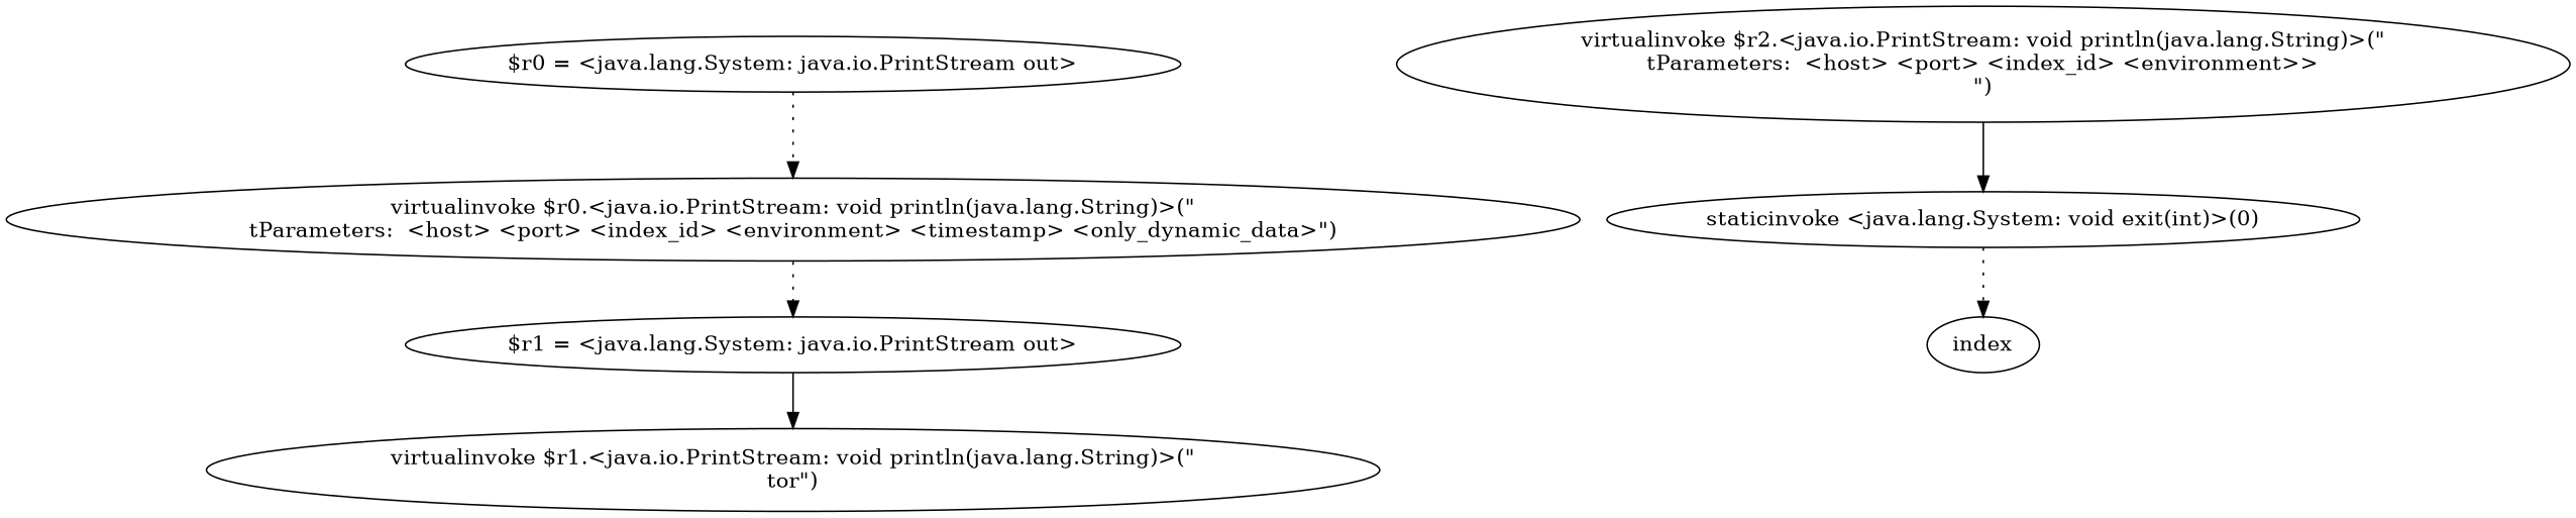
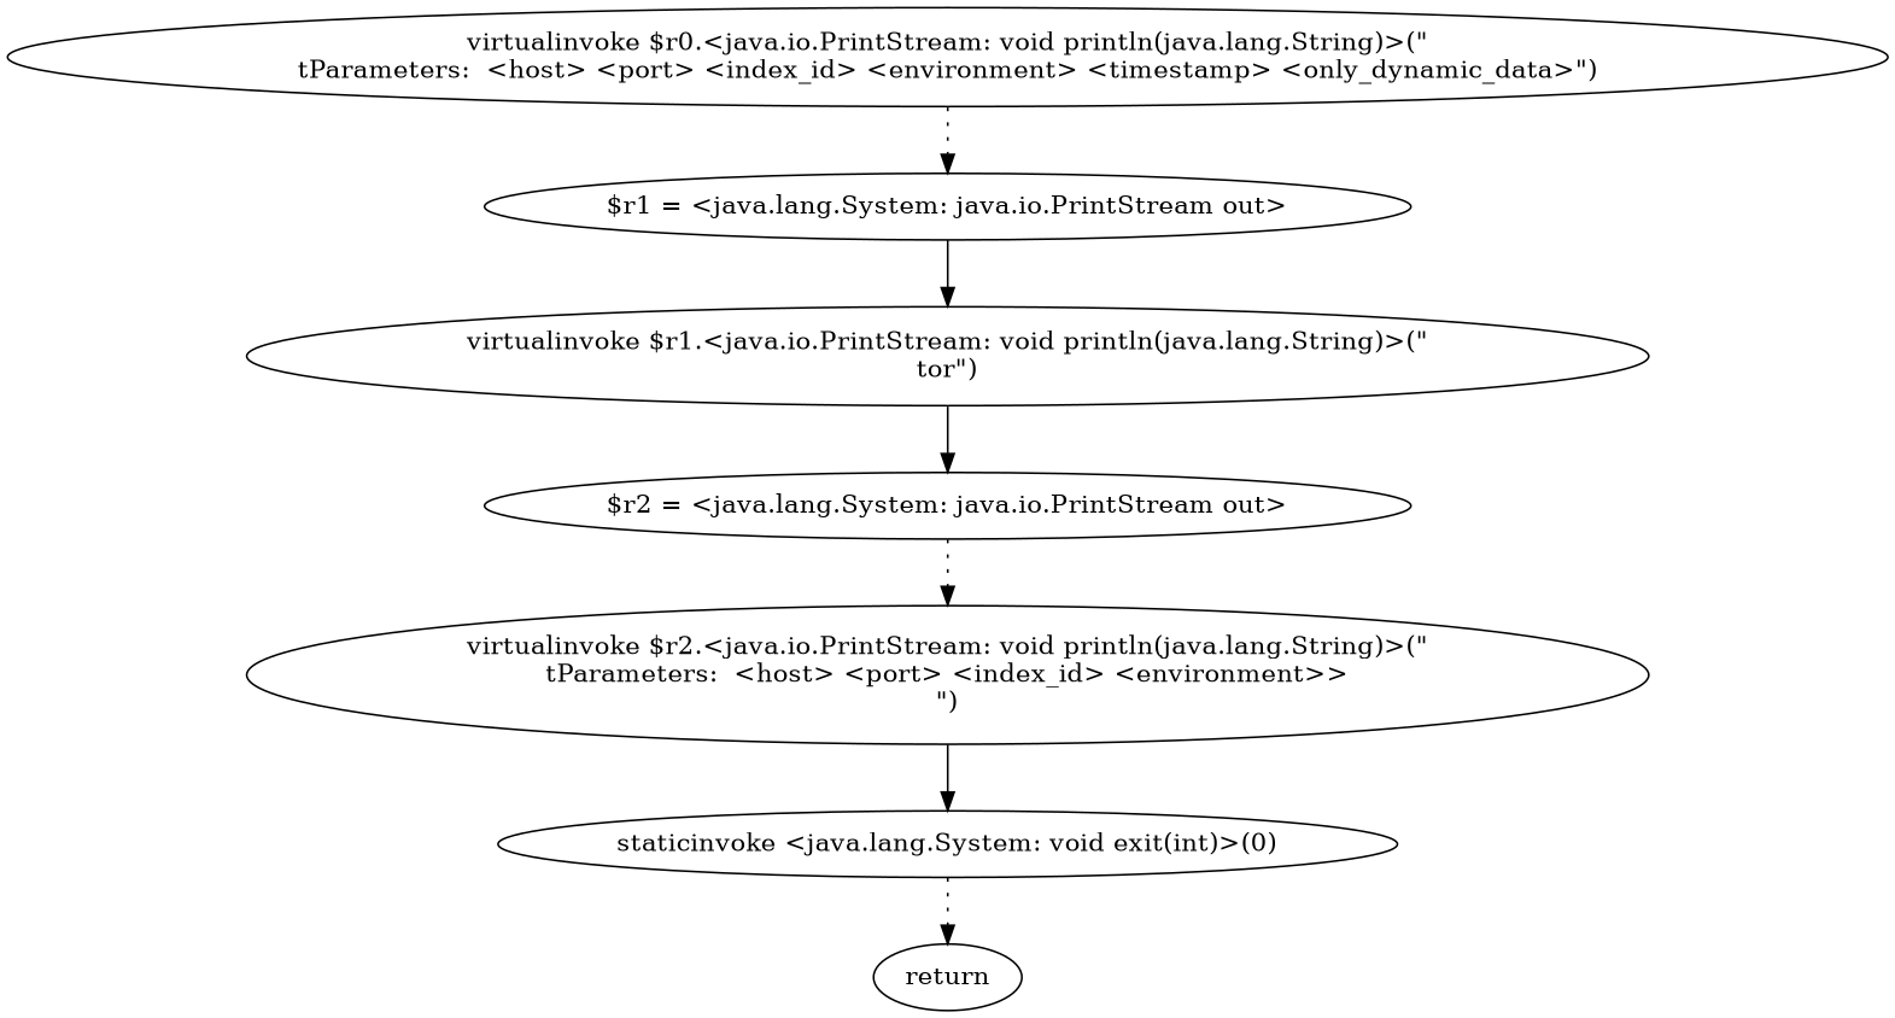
  digraph {
    edge [style=dotted]
-   "$r0 = <java.lang.System: java.io.PrintStream out>"
    "virtualinvoke $r0.<java.io.PrintStream: void println(java.lang.String)>(\"\n\tParameters:  <host> <port> <index_id> <environment> <timestamp> <only_dynamic_data>\")"
    "$r1 = <java.lang.System: java.io.PrintStream out>"
    "virtualinvoke $r1.<java.io.PrintStream: void println(java.lang.String)>(\"\n\tor\")"
+   "$r2 = <java.lang.System: java.io.PrintStream out>"
    "virtualinvoke $r2.<java.io.PrintStream: void println(java.lang.String)>(\"\n\tParameters:  <host> <port> <index_id> <environment>>\n\")"
    "staticinvoke <java.lang.System: void exit(int)>(0)"
-   return [label=index]
-   "$r0 = <java.lang.System: java.io.PrintStream out>" -> "virtualinvoke $r0.<java.io.PrintStream: void println(java.lang.String)>(\"\n\tParameters:  <host> <port> <index_id> <environment> <timestamp> <only_dynamic_data>\")"
+   return
    "virtualinvoke $r0.<java.io.PrintStream: void println(java.lang.String)>(\"\n\tParameters:  <host> <port> <index_id> <environment> <timestamp> <only_dynamic_data>\")" -> "$r1 = <java.lang.System: java.io.PrintStream out>"
    "$r1 = <java.lang.System: java.io.PrintStream out>" -> "virtualinvoke $r1.<java.io.PrintStream: void println(java.lang.String)>(\"\n\tor\")" [style=solid]
+   "virtualinvoke $r1.<java.io.PrintStream: void println(java.lang.String)>(\"\n\tor\")" -> "$r2 = <java.lang.System: java.io.PrintStream out>" [style=solid]
+   "$r2 = <java.lang.System: java.io.PrintStream out>" -> "virtualinvoke $r2.<java.io.PrintStream: void println(java.lang.String)>(\"\n\tParameters:  <host> <port> <index_id> <environment>>\n\")"
    "virtualinvoke $r2.<java.io.PrintStream: void println(java.lang.String)>(\"\n\tParameters:  <host> <port> <index_id> <environment>>\n\")" -> "staticinvoke <java.lang.System: void exit(int)>(0)" [style=solid]
    "staticinvoke <java.lang.System: void exit(int)>(0)" -> return
  }
